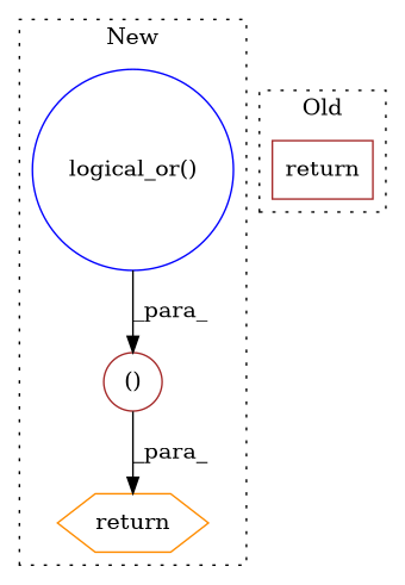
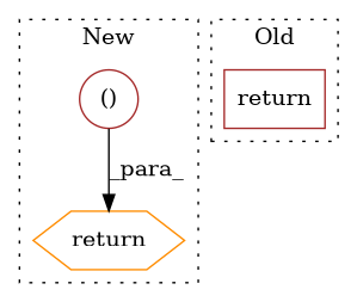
  digraph {
    node [a=93 l=7 shape=circle color=brown]
-   n1 [a=75 l="17,1" label="logical_or()" s="1939,1990" color=blue]
    n2 [label=return s=2049 shape=hexagon color=darkorange]
    n3 [a=54 l=12 label="()" s=2067]
    n4 [label=return s=1428 shape=box]
    subgraph cluster_1 {
      label=New
      style=dotted
-     n1
      n2
      n3
    }
    subgraph cluster_2 {
      label=Old
      style=dotted
      n4
    }
-   n1 -> n3 [label=_para_]
    n3 -> n2 [label=_para_]
  }
